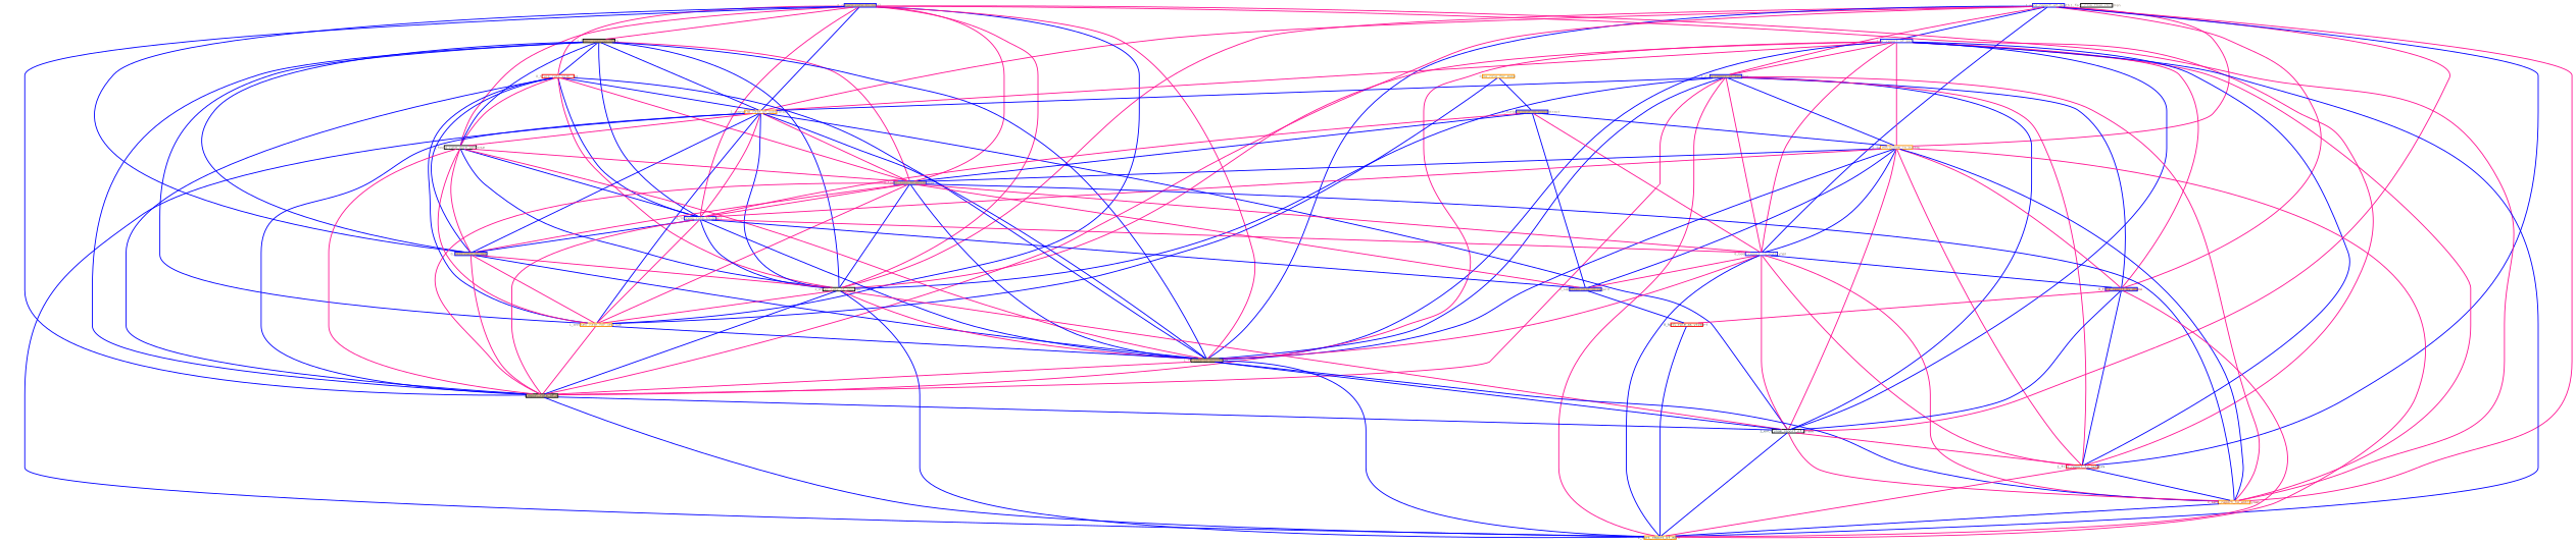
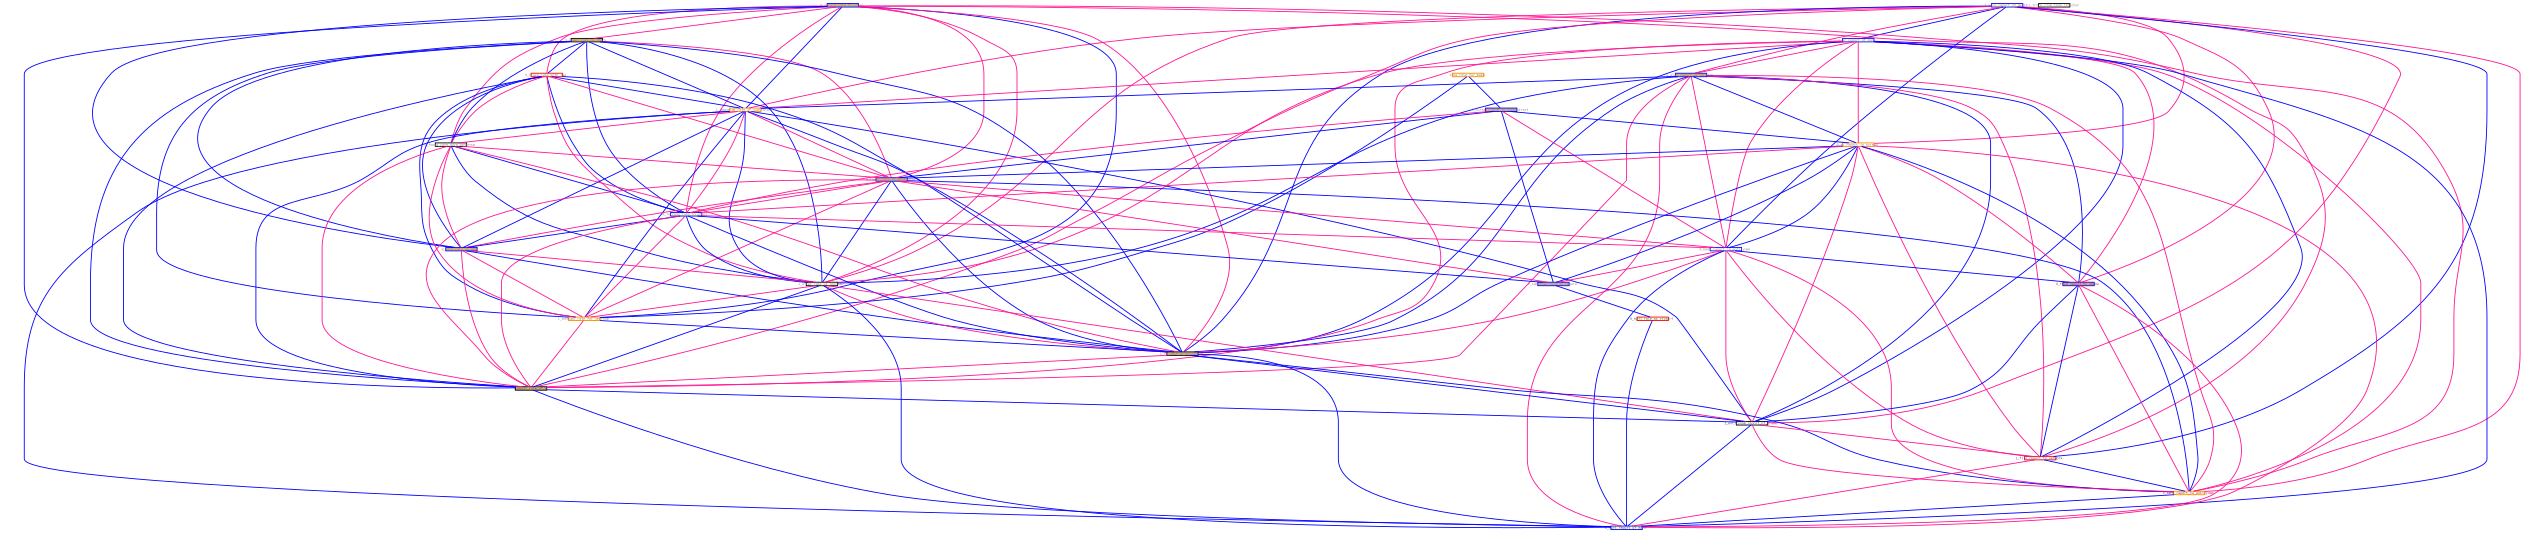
  graph {
    fontname="Source Code Pro"
    node [color=blue fillcolor=tan fixedsize=true fontcolor="#8b7d6b" fontname="Source Code Pro" fontsize=4 shape=polygon style=filled]
    edge [color=blue fontname="Source Code Pro" w=1]
    "1_were_report_of_death " [fillcolor=lightyellow height=.06 width=.5]
    "0_return_rate_to_level " [height=.06 width=.5]
    "1_lower_rate_on_stock " [color=black height=.06 width=.5]
    "1_ar_report_of_gene " [fillcolor=white height=.06 width=.5]
    "1_plai_report_of_tension " [height=.06 width=.5]
    "0_track_rate_with_lag " [color=red fillcolor=white height=.06 width=.5]
    "1_downgrad_rate_of_subsidiari " [color=darkorange fillcolor=white height=.06 width=.5]
    "0_be_role_for_make " [color=darkorange fillcolor=lightyellow height=.06 width=.5]
    "1_curtail_role_in_subcontract " [height=.06 width=.5]
-   "0_is_report_in_bureau " [color=darkorange fillcolor=white height=.06 width=.5 label="0_is_entitynam_in_bureau"]
+   "0_is_report_in_bureau " [color=darkorange fillcolor=white height=.06 width=.5]
    "0_found_rate_dure_othernum " [color=black fillcolor=white height=.06 width=.5]
    "0_lower_rate_in_entitynam " [height=.06 width=.5]
    "0_increas_rate_in_coupl " [fillcolor=lightyellow height=.06 width=.5]
    "0_rais_rate_on_debt " [height=.06 width=.5]
    "0_been_report_in_entitynam " [fillcolor=white height=.06 width=.5]
    "1_alter_rate_of_increas " [color=black fillcolor=lightyellow height=.06 width=.5]
    "1_announc_rate_for_yearnum " [color=darkorange fillcolor=lightyellow height=.06 width=.5]
-   "1_face_risk_than_children " [color=black fillcolor=white height=.06 width=.5]
+   "1_face_risk_than_children " [color=black fillcolor=white height=.06 width=.5 label="1_track_risk_than_children"]
    "1_is_rate_of_entitynam " [color=black height=.06 width=.5]
    "0_superced_rule_in_regard " [height=.06 width=.5]
    "0_file_report_by_phone " [fontcolor="#b22222" height=.06 width=.5]
    "0_sent_report_to_entitynam " [color=darkorange fillcolor=lightyellow fontcolor="#b22222" height=.06 width=.5]
    "1_equal_rate_of_% " [color=black fontcolor="#2f4f4f" height=.06 width=.5]
    "1_entitynam_report_of_trade " [color=black fillcolor=white fontcolor="#2f4f4f" height=.06 width=.5]
    "1_file_report_to_network " [color=red fillcolor=white fontcolor="#2f4f4f" height=.06 width=.5]
-   "1_hurt_report_of_earn " [color=darkorange fillcolor=lightyellow fontcolor="#2f4f4f" height=.06 width=.5]
+   "1_hurt_report_of_earn " [fillcolor=lightyellow fontcolor="#2f4f4f" height=.06 width=.5]
    "0_hail_rule_as_victori " [color=red fillcolor=lightyellow fontcolor="#2f4f4f" height=.06 width=.5]
    subgraph sub_1 {
      "1_were_report_of_death "
      "0_return_rate_to_level "
      "1_lower_rate_on_stock "
      "1_ar_report_of_gene "
      "1_plai_report_of_tension "
      "0_track_rate_with_lag "
      "1_downgrad_rate_of_subsidiari "
      "0_be_role_for_make "
      "1_curtail_role_in_subcontract "
      "0_is_report_in_bureau "
      "0_found_rate_dure_othernum "
      "0_lower_rate_in_entitynam "
      "0_increas_rate_in_coupl "
      "0_rais_rate_on_debt "
      "0_been_report_in_entitynam "
      "1_alter_rate_of_increas "
      "1_announc_rate_for_yearnum "
      "1_face_risk_than_children "
      "1_is_rate_of_entitynam "
      "0_superced_rule_in_regard "
    }
    subgraph sub_2 {
      "0_file_report_by_phone "
      "0_sent_report_to_entitynam "
    }
    "1_were_report_of_death " -- "1_ar_report_of_gene " [w=2]
    "1_were_report_of_death " -- "1_plai_report_of_tension " [color=deeppink w=2]
    "1_were_report_of_death " -- "1_downgrad_rate_of_subsidiari " [color=deeppink]
    "1_were_report_of_death " -- "0_is_report_in_bureau " [color=deeppink]
    "1_were_report_of_death " -- "0_been_report_in_entitynam "
    "1_were_report_of_death " -- "1_alter_rate_of_increas " [color=deeppink]
    "1_were_report_of_death " -- "1_is_rate_of_entitynam "
    "1_were_report_of_death " -- "0_file_report_by_phone " [color=deeppink]
    "1_were_report_of_death " -- "0_sent_report_to_entitynam " [color=deeppink]
    "1_were_report_of_death " -- "1_equal_rate_of_% " [color=deeppink]
    "1_were_report_of_death " -- "1_entitynam_report_of_trade " [color=deeppink w=2]
    "1_were_report_of_death " -- "1_file_report_to_network "
    "0_return_rate_to_level " -- "1_lower_rate_on_stock " [color=deeppink]
    "0_return_rate_to_level " -- "0_track_rate_with_lag " [color=deeppink]
    "0_return_rate_to_level " -- "1_downgrad_rate_of_subsidiari "
    "0_return_rate_to_level " -- "0_found_rate_dure_othernum " [color=deeppink]
    "0_return_rate_to_level " -- "0_lower_rate_in_entitynam " [color=deeppink]
    "0_return_rate_to_level " -- "0_increas_rate_in_coupl " [color=deeppink]
    "0_return_rate_to_level " -- "0_rais_rate_on_debt "
    "0_return_rate_to_level " -- "1_alter_rate_of_increas " [color=deeppink]
    "0_return_rate_to_level " -- "1_announc_rate_for_yearnum "
    "0_return_rate_to_level " -- "1_is_rate_of_entitynam " [color=deeppink]
    "0_return_rate_to_level " -- "0_sent_report_to_entitynam " [color=deeppink]
    "0_return_rate_to_level " -- "1_equal_rate_of_% "
    "0_return_rate_to_level " -- "1_file_report_to_network " [color=deeppink]
    "1_lower_rate_on_stock " -- "0_track_rate_with_lag "
    "1_lower_rate_on_stock " -- "1_downgrad_rate_of_subsidiari "
    "1_lower_rate_on_stock " -- "0_found_rate_dure_othernum "
    "1_lower_rate_on_stock " -- "0_lower_rate_in_entitynam " [color=deeppink w=2]
    "1_lower_rate_on_stock " -- "0_increas_rate_in_coupl "
    "1_lower_rate_on_stock " -- "0_rais_rate_on_debt " [w=2]
    "1_lower_rate_on_stock " -- "1_alter_rate_of_increas "
    "1_lower_rate_on_stock " -- "1_announc_rate_for_yearnum "
    "1_lower_rate_on_stock " -- "1_is_rate_of_entitynam "
    "1_lower_rate_on_stock " -- "1_equal_rate_of_% "
    "1_ar_report_of_gene " -- "1_plai_report_of_tension " [color=deeppink w=2]
    "1_ar_report_of_gene " -- "1_downgrad_rate_of_subsidiari " [color=deeppink]
    "1_ar_report_of_gene " -- "0_is_report_in_bureau " [color=deeppink]
    "1_ar_report_of_gene " -- "0_been_report_in_entitynam " [color=deeppink]
    "1_ar_report_of_gene " -- "1_alter_rate_of_increas " [color=deeppink]
    "1_ar_report_of_gene " -- "1_is_rate_of_entitynam "
    "1_ar_report_of_gene " -- "0_file_report_by_phone " [color=deeppink]
    "1_ar_report_of_gene " -- "0_sent_report_to_entitynam " [color=deeppink]
    "1_ar_report_of_gene " -- "1_equal_rate_of_% " [color=deeppink]
    "1_ar_report_of_gene " -- "1_entitynam_report_of_trade " [w=2]
    "1_ar_report_of_gene " -- "1_file_report_to_network "
    "1_ar_report_of_gene " -- "1_hurt_report_of_earn " [w=2]
    "1_plai_report_of_tension " -- "1_downgrad_rate_of_subsidiari "
    "1_plai_report_of_tension " -- "0_is_report_in_bureau "
    "1_plai_report_of_tension " -- "0_been_report_in_entitynam " [color=deeppink]
    "1_plai_report_of_tension " -- "1_alter_rate_of_increas "
    "1_plai_report_of_tension " -- "1_is_rate_of_entitynam "
    "1_plai_report_of_tension " -- "0_file_report_by_phone "
    "1_plai_report_of_tension " -- "0_sent_report_to_entitynam " [color=deeppink]
    "1_plai_report_of_tension " -- "1_equal_rate_of_% " [color=deeppink]
    "1_plai_report_of_tension " -- "1_entitynam_report_of_trade " [w=2]
    "1_plai_report_of_tension " -- "1_file_report_to_network " [color=deeppink]
    "1_plai_report_of_tension " -- "1_hurt_report_of_earn " [color=deeppink w=2]
    "0_track_rate_with_lag " -- "1_downgrad_rate_of_subsidiari "
    "0_track_rate_with_lag " -- "0_found_rate_dure_othernum " [color=deeppink]
    "0_track_rate_with_lag " -- "0_lower_rate_in_entitynam " [color=deeppink]
    "0_track_rate_with_lag " -- "0_increas_rate_in_coupl "
    "0_track_rate_with_lag " -- "0_rais_rate_on_debt "
    "0_track_rate_with_lag " -- "1_alter_rate_of_increas " [color=deeppink]
    "0_track_rate_with_lag " -- "1_announc_rate_for_yearnum "
    "0_track_rate_with_lag " -- "1_is_rate_of_entitynam "
    "0_track_rate_with_lag " -- "1_equal_rate_of_% "
    "1_downgrad_rate_of_subsidiari " -- "0_found_rate_dure_othernum " [color=deeppink]
    "1_downgrad_rate_of_subsidiari " -- "0_lower_rate_in_entitynam " [color=deeppink]
    "1_downgrad_rate_of_subsidiari " -- "0_increas_rate_in_coupl " [color=deeppink]
    "1_downgrad_rate_of_subsidiari " -- "0_rais_rate_on_debt "
    "1_downgrad_rate_of_subsidiari " -- "1_alter_rate_of_increas " [w=2]
    "1_downgrad_rate_of_subsidiari " -- "1_announc_rate_for_yearnum "
    "1_downgrad_rate_of_subsidiari " -- "1_is_rate_of_entitynam " [w=2]
    "1_downgrad_rate_of_subsidiari " -- "1_equal_rate_of_% " [w=2]
    "1_downgrad_rate_of_subsidiari " -- "1_entitynam_report_of_trade "
    "1_downgrad_rate_of_subsidiari " -- "1_hurt_report_of_earn "
    "0_be_role_for_make " -- "1_curtail_role_in_subcontract "
    "0_be_role_for_make " -- "1_announc_rate_for_yearnum "
    "1_curtail_role_in_subcontract " -- "0_is_report_in_bureau "
    "1_curtail_role_in_subcontract " -- "0_lower_rate_in_entitynam "
    "1_curtail_role_in_subcontract " -- "0_increas_rate_in_coupl " [color=deeppink]
    "1_curtail_role_in_subcontract " -- "0_been_report_in_entitynam " [color=deeppink]
    "1_curtail_role_in_subcontract " -- "0_superced_rule_in_regard "
    "0_is_report_in_bureau " -- "0_lower_rate_in_entitynam "
    "0_is_report_in_bureau " -- "0_increas_rate_in_coupl " [color=deeppink]
    "0_is_report_in_bureau " -- "0_been_report_in_entitynam " [w=2]
    "0_is_report_in_bureau " -- "1_is_rate_of_entitynam "
    "0_is_report_in_bureau " -- "0_superced_rule_in_regard "
    "0_is_report_in_bureau " -- "0_file_report_by_phone " [color=deeppink]
    "0_is_report_in_bureau " -- "0_sent_report_to_entitynam "
    "0_is_report_in_bureau " -- "1_entitynam_report_of_trade " [color=deeppink]
    "0_is_report_in_bureau " -- "1_file_report_to_network " [color=deeppink]
    "0_is_report_in_bureau " -- "1_hurt_report_of_earn " [color=deeppink]
    "0_found_rate_dure_othernum " -- "0_lower_rate_in_entitynam " [color=deeppink]
    "0_found_rate_dure_othernum " -- "0_increas_rate_in_coupl "
    "0_found_rate_dure_othernum " -- "0_rais_rate_on_debt " [color=deeppink]
    "0_found_rate_dure_othernum " -- "1_alter_rate_of_increas "
    "0_found_rate_dure_othernum " -- "1_announc_rate_for_yearnum " [color=deeppink]
    "0_found_rate_dure_othernum " -- "1_is_rate_of_entitynam " [color=deeppink]
    "0_found_rate_dure_othernum " -- "1_equal_rate_of_% " [color=deeppink]
    "0_lower_rate_in_entitynam " -- "0_increas_rate_in_coupl " [color=deeppink w=2]
    "0_lower_rate_in_entitynam " -- "0_rais_rate_on_debt " [color=deeppink]
    "0_lower_rate_in_entitynam " -- "0_been_report_in_entitynam " [color=deeppink w=2]
    "0_lower_rate_in_entitynam " -- "1_alter_rate_of_increas "
    "0_lower_rate_in_entitynam " -- "1_announc_rate_for_yearnum " [color=deeppink]
    "0_lower_rate_in_entitynam " -- "1_is_rate_of_entitynam " [w=2]
    "0_lower_rate_in_entitynam " -- "0_superced_rule_in_regard " [color=deeppink]
    "0_lower_rate_in_entitynam " -- "0_sent_report_to_entitynam "
    "0_lower_rate_in_entitynam " -- "1_equal_rate_of_% " [color=deeppink]
    "0_increas_rate_in_coupl " -- "0_rais_rate_on_debt "
    "0_increas_rate_in_coupl " -- "0_been_report_in_entitynam " [color=deeppink]
    "0_increas_rate_in_coupl " -- "1_alter_rate_of_increas "
    "0_increas_rate_in_coupl " -- "1_announc_rate_for_yearnum " [color=deeppink]
    "0_increas_rate_in_coupl " -- "1_is_rate_of_entitynam "
    "0_increas_rate_in_coupl " -- "0_superced_rule_in_regard "
    "0_increas_rate_in_coupl " -- "1_equal_rate_of_% " [color=deeppink]
    "0_rais_rate_on_debt " -- "1_alter_rate_of_increas " [color=deeppink]
    "0_rais_rate_on_debt " -- "1_announc_rate_for_yearnum " [color=deeppink]
    "0_rais_rate_on_debt " -- "1_is_rate_of_entitynam "
    "0_rais_rate_on_debt " -- "1_equal_rate_of_% " [color=deeppink]
    "0_been_report_in_entitynam " -- "1_is_rate_of_entitynam " [color=deeppink]
    "0_been_report_in_entitynam " -- "0_superced_rule_in_regard " [color=deeppink]
    "0_been_report_in_entitynam " -- "0_file_report_by_phone "
    "0_been_report_in_entitynam " -- "0_sent_report_to_entitynam " [color=deeppink w=2]
    "0_been_report_in_entitynam " -- "1_entitynam_report_of_trade " [color=deeppink]
    "0_been_report_in_entitynam " -- "1_file_report_to_network " [color=deeppink]
    "0_been_report_in_entitynam " -- "1_hurt_report_of_earn "
    "1_alter_rate_of_increas " -- "1_announc_rate_for_yearnum " [color=deeppink]
    "1_alter_rate_of_increas " -- "1_is_rate_of_entitynam " [color=deeppink w=2]
    "1_alter_rate_of_increas " -- "1_equal_rate_of_% " [w=2]
    "1_alter_rate_of_increas " -- "1_entitynam_report_of_trade " [color=deeppink]
    "1_alter_rate_of_increas " -- "1_hurt_report_of_earn "
    "1_announc_rate_for_yearnum " -- "1_is_rate_of_entitynam "
    "1_announc_rate_for_yearnum " -- "1_equal_rate_of_% " [color=deeppink]
    "1_is_rate_of_entitynam " -- "0_sent_report_to_entitynam "
    "1_is_rate_of_entitynam " -- "1_equal_rate_of_% " [color=deeppink w=2]
    "1_is_rate_of_entitynam " -- "1_entitynam_report_of_trade "
    "1_is_rate_of_entitynam " -- "1_hurt_report_of_earn "
    "0_superced_rule_in_regard " -- "0_hail_rule_as_victori "
-   "0_file_report_by_phone " -- "0_hail_rule_as_victori " [color=deeppink]
+   "0_file_report_by_phone " -- "0_sent_report_to_entitynam " [color=deeppink]
    "0_file_report_by_phone " -- "1_entitynam_report_of_trade "
    "0_file_report_by_phone " -- "1_file_report_to_network " [w=2]
    "0_file_report_by_phone " -- "1_hurt_report_of_earn " [color=deeppink]
    "0_sent_report_to_entitynam " -- "1_hurt_report_of_earn "
    "1_equal_rate_of_% " -- "1_entitynam_report_of_trade "
    "1_equal_rate_of_% " -- "1_hurt_report_of_earn "
    "1_entitynam_report_of_trade " -- "0_sent_report_to_entitynam " [color=deeppink]
    "1_entitynam_report_of_trade " -- "1_file_report_to_network " [color=deeppink]
    "1_entitynam_report_of_trade " -- "1_hurt_report_of_earn " [w=2]
    "1_file_report_to_network " -- "0_sent_report_to_entitynam " [w=2]
    "1_file_report_to_network " -- "1_hurt_report_of_earn " [color=deeppink]
    "0_hail_rule_as_victori " -- "1_hurt_report_of_earn " [w=2]
  }
